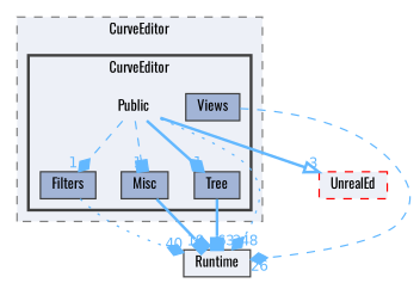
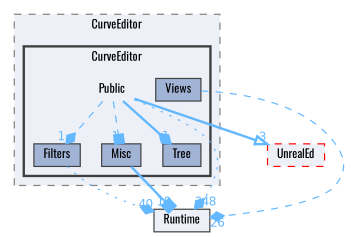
  digraph {
    compound=true
    fontname=Oswald
    node [fontname=Oswald fontsize=10 shape=box color=grey25 fillcolor="#a2b4d6" style=filled]
    edge [arrowhead=diamond color=steelblue1 fontcolor=steelblue1 fontname=Oswald fontsize=10 headlabel=1 labeldistance=1.5 labelfontname=Helvetica labelfontsize=10 style=bold]
    n1 [height=0.2 label=Public shape=plaintext width=0.4 color="" fillcolor="" style=""]
    n2 [height=0.2 label=Filters width=0.4]
    n3 [height=0.2 label=Misc width=0.4]
    n4 [height=0.2 label=Tree width=0.4]
    n5 [height=0.2 label=Views width=0.4]
    n6 [fillcolor="#edf0f7" height=0.2 label=Runtime width=0.4]
    n7 [color=red fillcolor="#edf0f7" height=0.2 label=UnrealEd style="filled,dashed" width=0.4]
    subgraph cluster_1 {
      bgcolor="#edf0f7"
      fontsize=10
      label=CurveEditor
      pencolor=grey50
      style="filled,dashed"
      subgraph cluster_2 {
        bgcolor="#edf0f7"
        fontsize=10
        label=CurveEditor
        pencolor=grey25
        style="filled,bold"
        n1
        n2
        n3
        n4
        n5
      }
    }
    n1 -> n2 [style=dashed]
    n1 -> n3 [arrowhead=box style=dashed]
    n1 -> n4
    n1 -> n6 [headlabel=348 style=dotted]
    n1 -> n7 [arrowhead=onormal headlabel=3]
    n2 -> n6 [headlabel=40 style=dotted]
    n3 -> n6 [arrowhead=box headlabel=19]
-   n4 -> n6 [arrowhead=box headlabel=63]
    n5 -> n6 [headlabel=26 style=dashed]
  }
